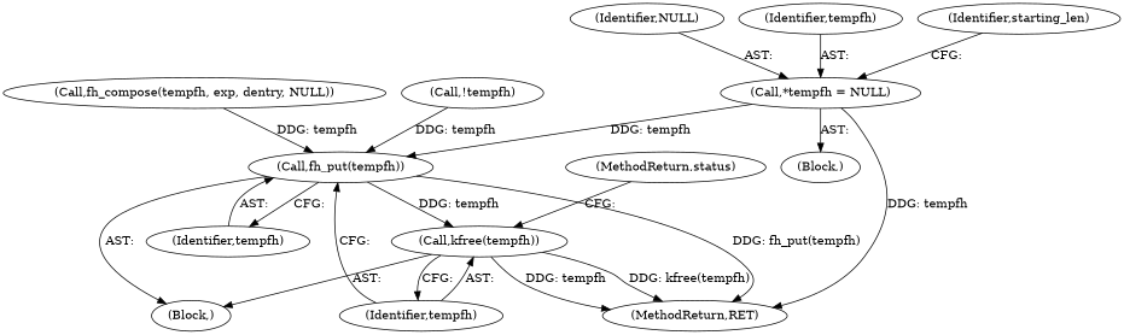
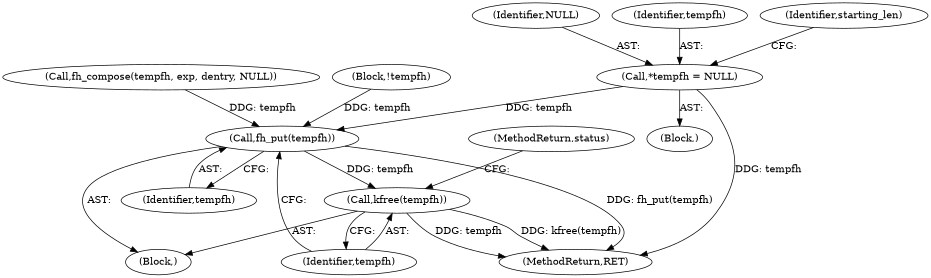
  digraph {
    n1 [label="(Call,*tempfh = NULL)"]
    n2 [label="(Call,fh_put(tempfh))"]
    n3 [label="(MethodReturn,RET)"]
    n4 [label="(Block,)"]
    n5 [label="(Call,kfree(tempfh))"]
    n6 [label="(Block,)"]
    n7 [label="(Identifier,tempfh)"]
    n8 [label="(Identifier,NULL)"]
    n9 [label="(Identifier,tempfh)"]
    n10 [label="(Call,fh_compose(tempfh, exp, dentry, NULL))"]
    n11 [label="(MethodReturn,status)"]
    n12 [label="(Identifier,tempfh)"]
-   n13 [label="(Call,!tempfh)"]
+   n13 [label="(Block,!tempfh)"]
    n14 [label="(Identifier,starting_len)"]
    n1 -> n2 [label="DDG: tempfh"]
    n1 -> n3 [label="DDG: tempfh"]
    n1 -> n4 [label="AST: "]
    n2 -> n3 [label="DDG: fh_put(tempfh)"]
    n2 -> n5 [label="DDG: tempfh"]
    n2 -> n6 [label="AST: "]
    n2 -> n7 [label="CFG: "]
    n5 -> n3 [label="DDG: kfree(tempfh)"]
    n5 -> n3 [label="DDG: tempfh"]
    n5 -> n6 [label="AST: "]
    n5 -> n9 [label="CFG: "]
    n7 -> n2 [label="AST: "]
    n8 -> n1 [label="AST: "]
    n9 -> n2 [label="CFG: "]
    n9 -> n5 [label="AST: "]
    n10 -> n2 [label="DDG: tempfh"]
    n11 -> n5 [label="CFG: "]
    n12 -> n1 [label="AST: "]
    n13 -> n2 [label="DDG: tempfh"]
    n14 -> n1 [label="CFG: "]
  }
